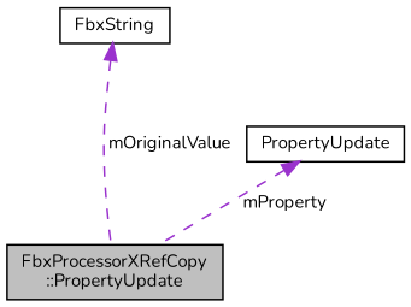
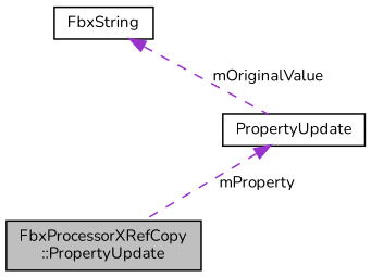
  digraph {
    fontname=Nunito
    node [color=black fillcolor=white fontname=Nunito fontsize=10 shape=record style=filled]
    edge [color=darkorchid3 dir=back fontname=Nunito fontsize=10 labelfontname=Helvetica labelfontsize=10 style=dashed]
    n1 [fillcolor=grey75 fontcolor=black height=0.2 label="FbxProcessorXRefCopy\l::PropertyUpdate" width=0.4]
    n2 [height=0.2 label=FbxString width=0.4]
    n3 [height=0.2 label=PropertyUpdate width=0.4]
-   n2 -> n1 [label=" mOriginalValue"]
+   n2 -> n3 [label=" mOriginalValue"]
    n3 -> n1 [label=" mProperty"]
  }
